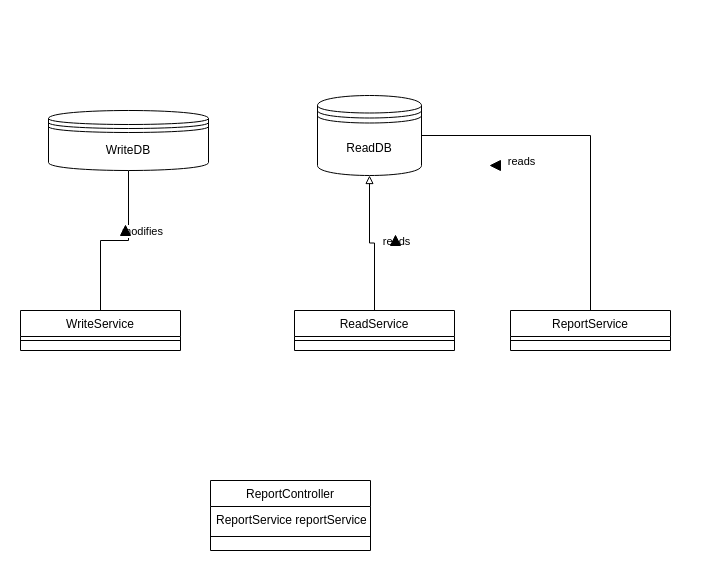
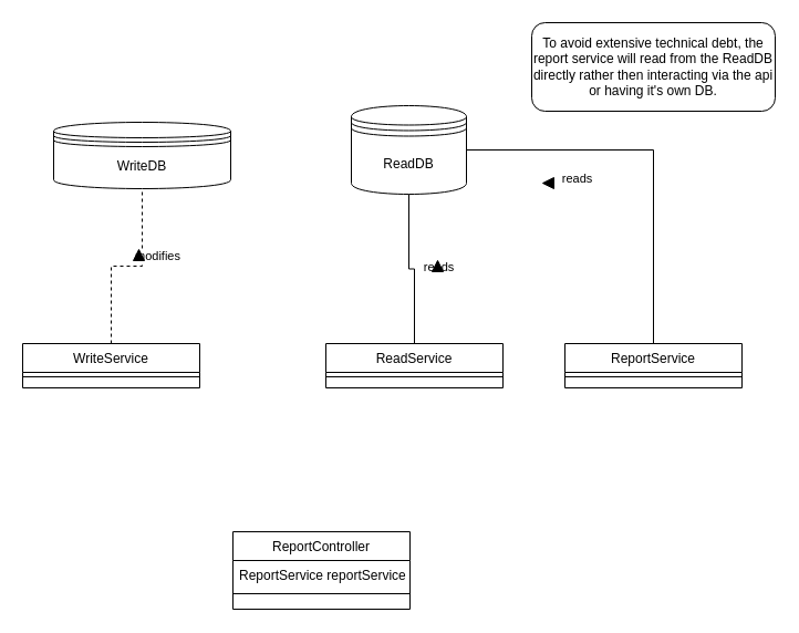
  <mxCell id="0" />
  <mxCell id="1" parent="0" />
- <mxCell id="2" style="edgeStyle=orthogonalEdgeStyle;rounded=0;orthogonalLoop=1;jettySize=auto;html=1;entryX=0.5;entryY=1;entryDx=0;entryDy=0;endArrow=block;endFill=0;" edge="1" parent="1" source="4" target="20"><mxGeometry relative="1" as="geometry"><mxPoint x="374" y="200" as="targetPoint" /></mxGeometry></mxCell>
+ <mxCell id="2" style="edgeStyle=orthogonalEdgeStyle;rounded=0;orthogonalLoop=1;jettySize=auto;html=1;entryX=0.5;entryY=1;entryDx=0;entryDy=0;endArrow=none;endFill=0;" edge="1" parent="1" source="4" target="20"><mxGeometry relative="1" as="geometry"><mxPoint x="374" y="200" as="targetPoint" /></mxGeometry></mxCell>
  <mxCell id="3" value="reads" style="edgeLabel;html=1;align=center;verticalAlign=middle;resizable=0;points=[];" vertex="1" connectable="0" parent="2"><mxGeometry x="-0.073" relative="1" as="geometry"><mxPoint x="21" y="-5" as="offset" /></mxGeometry></mxCell>
  <mxCell id="4" value="ReadService" style="swimlane;fontStyle=0;align=center;verticalAlign=top;childLayout=stackLayout;horizontal=1;startSize=26;horizontalStack=0;resizeParent=1;resizeLast=0;collapsible=1;marginBottom=0;rounded=0;shadow=0;strokeWidth=1;" parent="1" vertex="1"><mxGeometry x="294" y="310" width="160" height="40" as="geometry"><mxRectangle x="130" y="380" width="160" height="26" as="alternateBounds" /></mxGeometry></mxCell>
  <mxCell id="5" value="" style="line;html=1;strokeWidth=1;align=left;verticalAlign=middle;spacingTop=-1;spacingLeft=3;spacingRight=3;rotatable=0;labelPosition=right;points=[];portConstraint=eastwest;" parent="4" vertex="1"><mxGeometry y="26" width="160" height="8" as="geometry" /></mxCell>
  <mxCell id="6" value="ReportController" style="swimlane;fontStyle=0;align=center;verticalAlign=top;childLayout=stackLayout;horizontal=1;startSize=26;horizontalStack=0;resizeParent=1;resizeLast=0;collapsible=1;marginBottom=0;rounded=0;shadow=0;strokeWidth=1;" parent="1" vertex="1"><mxGeometry x="210" y="480" width="160" height="70" as="geometry"><mxRectangle x="340" y="380" width="170" height="26" as="alternateBounds" /></mxGeometry></mxCell>
  <mxCell id="7" value="ReportService reportService" style="text;align=left;verticalAlign=top;spacingLeft=4;spacingRight=4;overflow=hidden;rotatable=0;points=[[0,0.5],[1,0.5]];portConstraint=eastwest;" parent="6" vertex="1"><mxGeometry y="26" width="160" height="26" as="geometry" /></mxCell>
  <mxCell id="8" value="" style="line;html=1;strokeWidth=1;align=left;verticalAlign=middle;spacingTop=-1;spacingLeft=3;spacingRight=3;rotatable=0;labelPosition=right;points=[];portConstraint=eastwest;" parent="6" vertex="1"><mxGeometry y="52" width="160" height="8" as="geometry" /></mxCell>
- <mxCell id="9" style="edgeStyle=orthogonalEdgeStyle;rounded=0;orthogonalLoop=1;jettySize=auto;html=1;exitX=0.5;exitY=0;exitDx=0;exitDy=0;entryX=0.5;entryY=1;entryDx=0;entryDy=0;endArrow=none;endFill=0;" edge="1" parent="1" source="11" target="22"><mxGeometry relative="1" as="geometry"><mxPoint x="100" y="200" as="targetPoint" /></mxGeometry></mxCell>
+ <mxCell id="9" style="edgeStyle=orthogonalEdgeStyle;rounded=0;orthogonalLoop=1;jettySize=auto;html=1;exitX=0.5;exitY=0;exitDx=0;exitDy=0;entryX=0.5;entryY=1;entryDx=0;entryDy=0;endArrow=none;endFill=0;dashed=1;" edge="1" parent="1" source="11" target="22"><mxGeometry relative="1" as="geometry"><mxPoint x="100" y="200" as="targetPoint" /></mxGeometry></mxCell>
  <mxCell id="10" value="modifies" style="edgeLabel;html=1;align=center;verticalAlign=middle;resizable=0;points=[];" vertex="1" connectable="0" parent="9"><mxGeometry x="-0.018" y="4" relative="1" as="geometry"><mxPoint x="29" y="-6" as="offset" /></mxGeometry></mxCell>
  <mxCell id="11" value="WriteService" style="swimlane;fontStyle=0;align=center;verticalAlign=top;childLayout=stackLayout;horizontal=1;startSize=26;horizontalStack=0;resizeParent=1;resizeLast=0;collapsible=1;marginBottom=0;rounded=0;shadow=0;strokeWidth=1;" vertex="1" parent="1"><mxGeometry x="20" y="310" width="160" height="40" as="geometry"><mxRectangle x="130" y="380" width="160" height="26" as="alternateBounds" /></mxGeometry></mxCell>
  <mxCell id="12" value="" style="line;html=1;strokeWidth=1;align=left;verticalAlign=middle;spacingTop=-1;spacingLeft=3;spacingRight=3;rotatable=0;labelPosition=right;points=[];portConstraint=eastwest;" vertex="1" parent="11"><mxGeometry y="26" width="160" height="8" as="geometry" /></mxCell>
  <mxCell id="13" value="" style="triangle;whiteSpace=wrap;html=1;rotation=-90;fillColor=#000000;" vertex="1" parent="1"><mxGeometry x="120" y="225" width="10" height="10" as="geometry" /></mxCell>
  <mxCell id="14" value="" style="triangle;whiteSpace=wrap;html=1;rotation=-90;fillColor=#000000;" vertex="1" parent="1"><mxGeometry x="390" y="235" width="10" height="10" as="geometry" /></mxCell>
  <mxCell id="15" style="edgeStyle=orthogonalEdgeStyle;rounded=0;orthogonalLoop=1;jettySize=auto;html=1;exitX=0.5;exitY=0;exitDx=0;exitDy=0;entryX=1;entryY=0.5;entryDx=0;entryDy=0;endArrow=none;endFill=0;" edge="1" parent="1" source="17" target="20"><mxGeometry relative="1" as="geometry"><mxPoint x="454" y="180" as="targetPoint" /></mxGeometry></mxCell>
  <mxCell id="16" value="reads" style="edgeLabel;html=1;align=center;verticalAlign=middle;resizable=0;points=[];" vertex="1" connectable="0" parent="15"><mxGeometry x="-0.549" relative="1" as="geometry"><mxPoint x="-70" y="-72" as="offset" /></mxGeometry></mxCell>
  <mxCell id="17" value="ReportService" style="swimlane;fontStyle=0;align=center;verticalAlign=top;childLayout=stackLayout;horizontal=1;startSize=26;horizontalStack=0;resizeParent=1;resizeLast=0;collapsible=1;marginBottom=0;rounded=0;shadow=0;strokeWidth=1;" vertex="1" parent="1"><mxGeometry x="510" y="310" width="160" height="40" as="geometry"><mxRectangle x="130" y="380" width="160" height="26" as="alternateBounds" /></mxGeometry></mxCell>
  <mxCell id="18" value="" style="line;html=1;strokeWidth=1;align=left;verticalAlign=middle;spacingTop=-1;spacingLeft=3;spacingRight=3;rotatable=0;labelPosition=right;points=[];portConstraint=eastwest;" vertex="1" parent="17"><mxGeometry y="26" width="160" height="8" as="geometry" /></mxCell>
+ <mxCell id="19" value="To avoid extensive technical debt, the report service will read from the ReadDB directly rather then interacting via the api or having it's own DB. " style="rounded=1;whiteSpace=wrap;html=1;" vertex="1" parent="1"><mxGeometry x="480" y="20" width="220" height="80" as="geometry" /></mxCell>
  <mxCell id="20" value="&lt;div&gt;ReadDB&lt;/div&gt;" style="shape=datastore;whiteSpace=wrap;html=1;" vertex="1" parent="1"><mxGeometry x="317" y="95" width="104" height="80" as="geometry" /></mxCell>
  <mxCell id="21" value="" style="triangle;whiteSpace=wrap;html=1;rotation=-180;fillColor=#000000;" vertex="1" parent="1"><mxGeometry x="490" y="160" width="10" height="10" as="geometry" /></mxCell>
  <mxCell id="22" value="&lt;div&gt;WriteDB&lt;/div&gt;" style="shape=datastore;whiteSpace=wrap;html=1;" vertex="1" parent="1"><mxGeometry x="48" y="110" width="160" height="60" as="geometry" /></mxCell>
